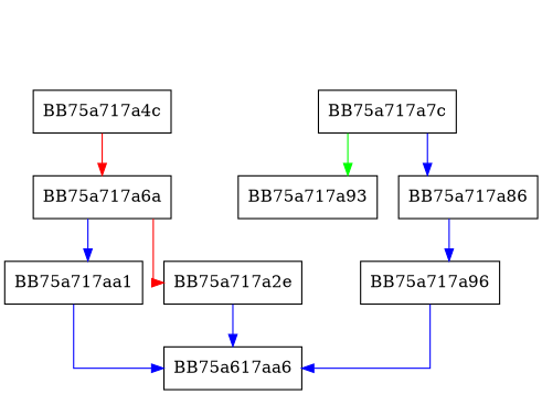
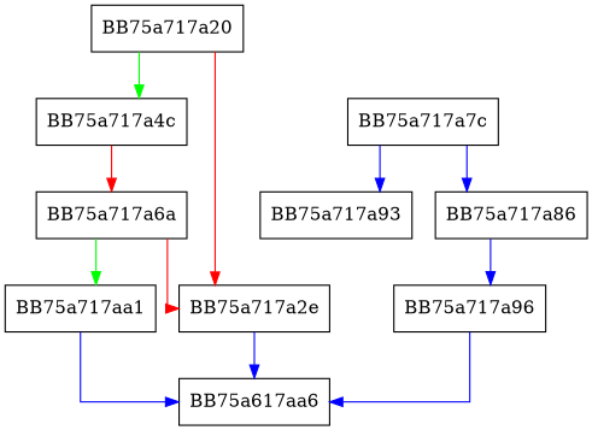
  digraph {
    splines=ortho
    node [shape=box]
    edge [color=blue]
+   BB75a717a20
    BB75a717a4c
    BB75a717a2e
    BB75a717a6a
    n5 [label=BB75a617aa6]
    BB75a717aa1
    BB75a717a7c
    BB75a717a93
    BB75a717a86
    BB75a717a96
+   BB75a717a20 -> BB75a717a4c [color=green]
+   BB75a717a20 -> BB75a717a2e [color=red]
    BB75a717a4c -> BB75a717a6a [color=red]
    BB75a717a2e -> n5
    BB75a717a6a -> BB75a717a2e [color=red]
-   BB75a717a6a -> BB75a717aa1
+   BB75a717a6a -> BB75a717aa1 [color=green]
    BB75a717aa1 -> n5
-   BB75a717a7c -> BB75a717a93 [color=green]
+   BB75a717a7c -> BB75a717a93
    BB75a717a7c -> BB75a717a86
    BB75a717a86 -> BB75a717a96
    BB75a717a96 -> n5
  }
